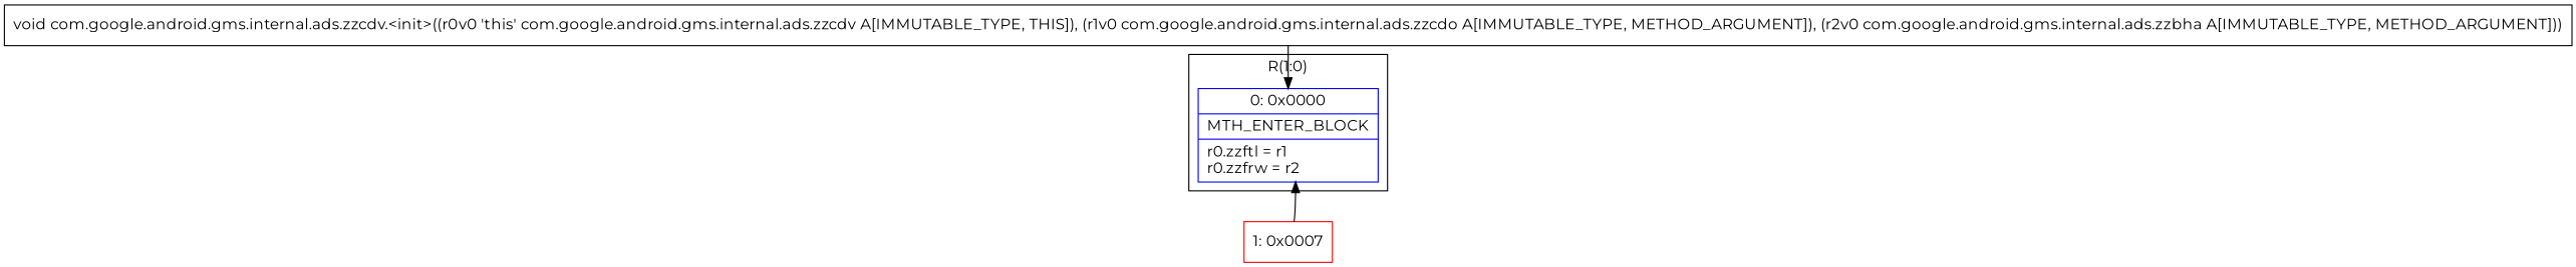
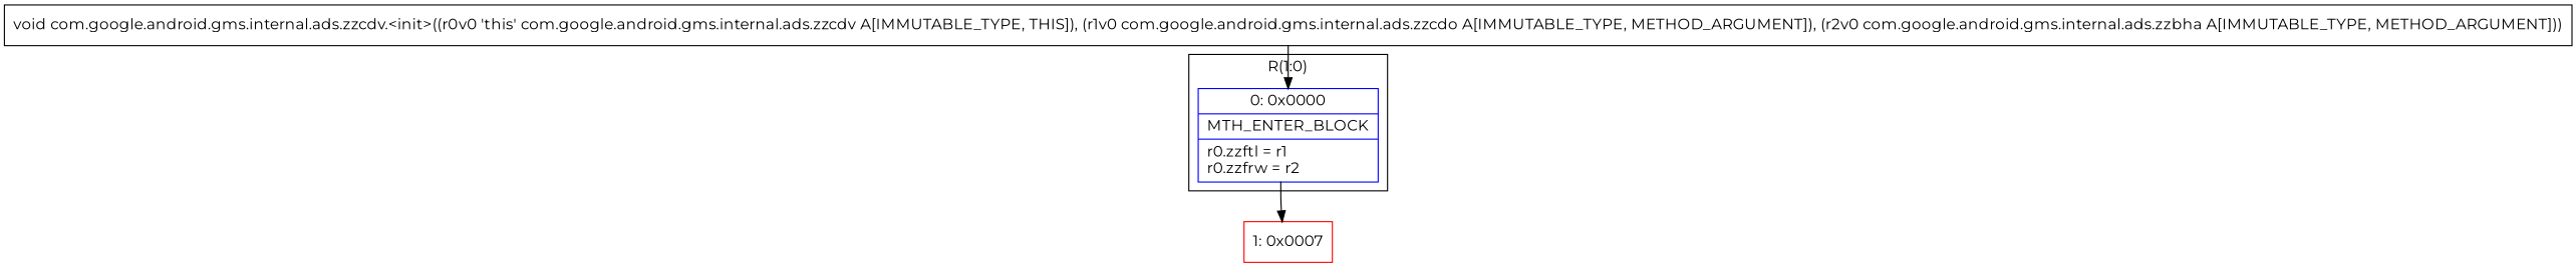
  digraph {
    fontname=Montserrat
    node [shape=record fontname=Montserrat]
    edge [fontname=Montserrat]
    n1 [color=blue label="{0\:\ 0x0000|MTH_ENTER_BLOCK\l|r0.zzftl = r1\lr0.zzfrw = r2\l}"]
    n2 [color=red label="{1\:\ 0x0007}"]
    n3 [label="{void com.google.android.gms.internal.ads.zzcdv.\<init\>((r0v0 'this' com.google.android.gms.internal.ads.zzcdv A[IMMUTABLE_TYPE, THIS]), (r1v0 com.google.android.gms.internal.ads.zzcdo A[IMMUTABLE_TYPE, METHOD_ARGUMENT]), (r2v0 com.google.android.gms.internal.ads.zzbha A[IMMUTABLE_TYPE, METHOD_ARGUMENT])) }"]
    subgraph cluster_1 {
      label="R(1:0)"
      n1
    }
-   n2 -> n1
+   n1 -> n2
    n3 -> n1
  }
